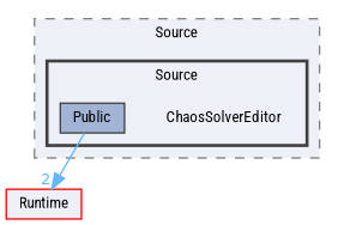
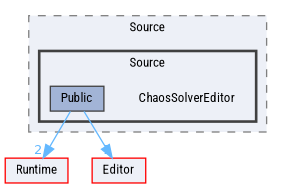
  digraph {
    compound=true
    fontname="Roboto Condensed"
    node [fontname="Roboto Condensed" fontsize=10 shape=box color=red fillcolor="#edf0f7" style=filled]
    edge [color=steelblue1 fontcolor=steelblue1 fontname="Roboto Condensed" fontsize=10 labeldistance=1.5 labelfontname=Helvetica labelfontsize=10]
    n1 [height=0.2 label=ChaosSolverEditor shape=plaintext width=0.4 color="" fillcolor="" style=""]
    n2 [color=grey25 fillcolor="#a2b4d6" height=0.2 label=Public width=0.4]
    n3 [height=0.2 label=Runtime width=0.4]
+   n4 [height=0.2 label=Editor width=0.4]
    subgraph cluster_1 {
      bgcolor="#edf0f7"
      fontsize=10
      label=Source
      pencolor=grey50
      style="filled,dashed"
      subgraph cluster_2 {
        bgcolor="#edf0f7"
        fontsize=10
        pencolor=grey25
        style="filled,bold"
        n1
        n2
      }
    }
    n2 -> n3 [headlabel=2]
+   n2 -> n4 [headlabel=1]
  }
